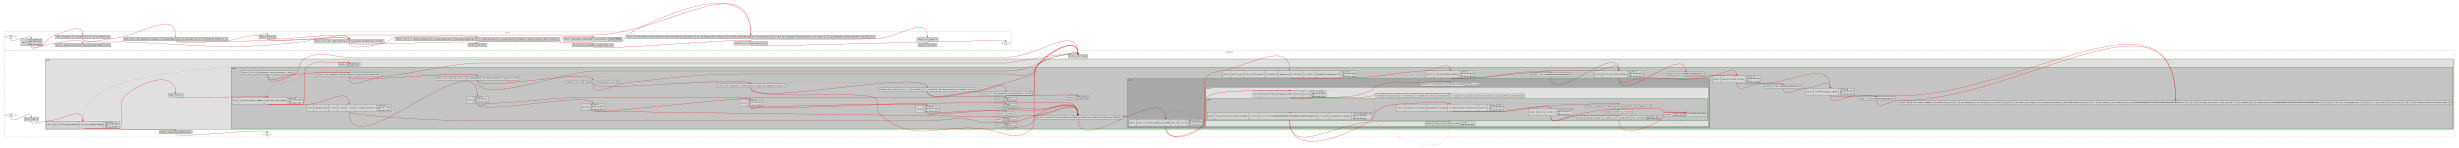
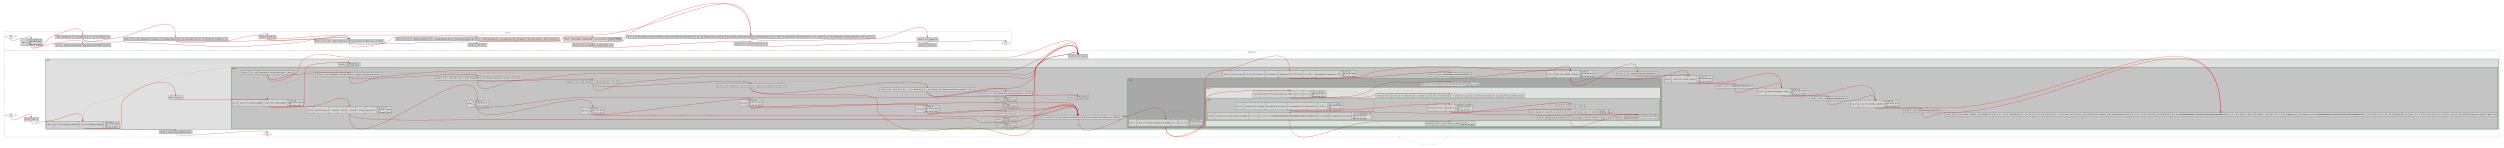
  digraph {
    fontname=Nunito
    rankdir=LR
    node [fillcolor=lightgrey fontname=Nunito shape=record style=filled]
    edge [color=red constraint=true fontname=Nunito headport=n style="solid,bold" tailport=s weight=10]
    n1 [label="{\<bb\ 20\>:\l|#\ count_75\ =\ PHI\ \<count_74(19),\ count_76(26)\>\l|k.11_15\ =\ k;\l|_16\ =\ k.11_15\ *\ 1.4199999999999999289457264239899814128875732421875e+0;\l|_17\ =\ ceil\ (_16);\l|powcheck.12_18\ =\ powcheck;\l|if\ (_17\ \>=\ powcheck.12_18)\l\ \ goto\ \<bb\ 21\>;\ [INV]\lelse\l\ \ goto\ \<bb\ 27\>;\ [INV]\l}"]
    n2 [label="{\<bb\ 21\>:\l|powcheck.13_19\ =\ powcheck;\l|powcheck.14_20\ =\ powcheck;\l|_21\ =\ powcheck.13_19\ *\ powcheck.14_20;\l|c.15_22\ =\ c;\l|if\ (_21\ ==\ c.15_22)\l\ \ goto\ \<bb\ 22\>;\ [INV]\lelse\l\ \ goto\ \<bb\ 25\>;\ [INV]\l}"]
    n3 [label="{\<bb\ 22\>:\l|c.16_23\ =\ c;\l|d.17_24\ =\ d;\l|if\ (c.16_23\ \>=\ d.17_24)\l\ \ goto\ \<bb\ 23\>;\ [INV]\lelse\l\ \ goto\ \<bb\ 24\>;\ [INV]\l}"]
    n4 [label="{\<bb\ 25\>:\l|powcheck.20_29\ =\ powcheck;\l|_30\ =\ powcheck.20_29\ +\ 1.0e+0;\l|powcheck\ =\ _30;\l}"]
    n5 [label="{\<bb\ 23\>:\l|c.18_25\ =\ c;\l|d\ =\ c.18_25;\l}"]
    n6 [label="{\<bb\ 24\>:\l|count_115\ =\ count_75\ +\ 1;\l|k.19_26\ =\ k;\l|_27\ =\ k.19_26\ *\ 2.0e+0;\l|_28\ =\ _27\ +\ 1.0e+0;\l|powcheck\ =\ _28;\lgoto\ \<bb\ 26\>;\ [INV]\l}"]
    n7 [label="{\<bb\ 26\>:\l|#\ count_76\ =\ PHI\ \<count_115(24),\ count_75(25)\>\lgoto\ \<bb\ 20\>;\ [INV]\l}"]
    n8 [label="{\<bb\ 18\>:\l|#\ count_74\ =\ PHI\ \<count_73(17),\ count_75(27)\>\l|a.2_3\ =\ a;\l|k.3_4\ =\ k;\l|if\ (a.2_3\ \<=\ k.3_4)\l\ \ goto\ \<bb\ 19\>;\ [INV]\lelse\l\ \ goto\ \<bb\ 28\>;\ [INV]\l}"]
    n9 [label="{\<bb\ 19\>:\l|a.4_5\ =\ a;\l|a.5_6\ =\ a;\l|_7\ =\ a.4_5\ *\ a.5_6;\l|x\ =\ _7;\l|b.6_8\ =\ b;\l|b.7_9\ =\ b;\l|_10\ =\ b.6_8\ *\ b.7_9;\l|y\ =\ _10;\l|x.8_11\ =\ x;\l|y.9_12\ =\ y;\l|_13\ =\ x.8_11\ +\ y.9_12;\l|c\ =\ _13;\l|b.10_14\ =\ b;\l|powcheck\ =\ b.10_14;\l}"]
    n10 [label="{\<bb\ 27\>:\l|a.21_31\ =\ a;\l|_32\ =\ a.21_31\ +\ 1.0e+0;\l|a\ =\ _32;\lgoto\ \<bb\ 18\>;\ [INV]\l}"]
    n11 [label="{\<bb\ 17\>:\l|#\ count_73\ =\ PHI\ \<count_152(16),\ count_74(28)\>\l|b.0_1\ =\ b;\l|k.1_2\ =\ k;\l|if\ (b.0_1\ \<=\ k.1_2)\l\ \ goto\ \<bb\ 18\>;\ [INV]\lelse\l\ \ goto\ \<bb\ 29\>;\ [INV]\l}"]
    n12 [label="{\<bb\ 28\>:\l|a\ =\ 1.0e+0;\l|b.22_33\ =\ b;\l|_34\ =\ b.22_33\ +\ 1.0e+0;\l|b\ =\ _34;\lgoto\ \<bb\ 17\>;\ [INV]\l}"]
    n13 [label="{\<bb\ 5\>:\l|#\ p_78\ =\ PHI\ \<p_97(4),\ p_148(48)\>\l|#\ r_80\ =\ PHI\ \<r_79(4),\ r_85(48)\>\l|if\ (p_78\ \>\ 5)\l\ \ goto\ \<bb\ 49\>;\ [INV]\lelse\l\ \ goto\ \<bb\ 6\>;\ [INV]\l}"]
    n14 [label="{\<bb\ 6\>:\l|begin_99\ =\ clock\ ();\l|a\ =\ 1.0e+0;\l|b\ =\ 1.0e+0;\l|c\ =\ 1.0e+0;\l|d\ =\ 1.0e+0;\l|count_104\ =\ 0;\l|if\ (p_78\ ==\ 1)\l\ \ goto\ \<bb\ 7\>;\ [INV]\lelse\l\ \ goto\ \<bb\ 8\>;\ [INV]\l}"]
    n15 [label="{\<bb\ 7\>:\l|k\ =\ 1.0e+2;\lgoto\ \<bb\ 16\>;\ [INV]\l}"]
    n16 [label="{\<bb\ 8\>:\l|if\ (p_78\ ==\ 2)\l\ \ goto\ \<bb\ 9\>;\ [INV]\lelse\l\ \ goto\ \<bb\ 10\>;\ [INV]\l}"]
    n17 [label="{\<bb\ 16\>:\l|#\ count_152\ =\ PHI\ \<count_104(7),\ count_104(9),\ count_104(11),\ count_104(13),\ count_104(14),\ count_104(15)\>\l}"]
    n18 [label="{\<bb\ 9\>:\l|k\ =\ 2.5e+2;\lgoto\ \<bb\ 16\>;\ [INV]\l}"]
    n19 [label="{\<bb\ 10\>:\l|if\ (p_78\ ==\ 3)\l\ \ goto\ \<bb\ 11\>;\ [INV]\lelse\l\ \ goto\ \<bb\ 12\>;\ [INV]\l}"]
    n20 [label="{\<bb\ 11\>:\l|k\ =\ 5.0e+2;\lgoto\ \<bb\ 16\>;\ [INV]\l}"]
    n21 [label="{\<bb\ 12\>:\l|if\ (p_78\ ==\ 4)\l\ \ goto\ \<bb\ 13\>;\ [INV]\lelse\l\ \ goto\ \<bb\ 14\>;\ [INV]\l}"]
    n22 [label="{\<bb\ 29\>:\l|end_122\ =\ clock\ ();\l|_35\ =\ end_122\ -\ begin_99;\l|_36\ =\ (double)\ _35;\l|elapsed_secs_123\ =\ _36\ /\ 1.0e+6;\l|_37\ =\ p_78\ +\ -1;\l|timetake[_37]\ =\ elapsed_secs_123;\l|if\ (p_78\ ==\ 1)\l\ \ goto\ \<bb\ 30\>;\ [INV]\lelse\l\ \ goto\ \<bb\ 31\>;\ [INV]\l}"]
    n23 [label="{\<bb\ 13\>:\l|k\ =\ 1.0e+3;\lgoto\ \<bb\ 16\>;\ [INV]\l}"]
    n24 [label="{\<bb\ 14\>:\l|if\ (p_78\ ==\ 5)\l\ \ goto\ \<bb\ 15\>;\ [INV]\lelse\l\ \ goto\ \<bb\ 16\>;\ [INV]\l}"]
+   n25 [label="{\<bb\ 30\>:\l|r_125\ =\ 3.0000000260770320892333984375e-3;\l}"]
    n26 [label="{\<bb\ 31\>:\l|#\ r_81\ =\ PHI\ \<r_80(29),\ r_125(30)\>\l|if\ (p_78\ ==\ 2)\l\ \ goto\ \<bb\ 32\>;\ [INV]\lelse\l\ \ goto\ \<bb\ 33\>;\ [INV]\l}"]
    n27 [label="{\<bb\ 15\>:\l|k\ =\ 1.5e+3;\l}"]
    n28 [label="{\<bb\ 32\>:\l|r_126\ =\ 3.50000001490116119384765625e-2;\l}"]
    n29 [label="{\<bb\ 33\>:\l|#\ r_82\ =\ PHI\ \<r_81(31),\ r_126(32)\>\l|if\ (p_78\ ==\ 3)\l\ \ goto\ \<bb\ 34\>;\ [INV]\lelse\l\ \ goto\ \<bb\ 35\>;\ [INV]\l}"]
    n30 [label="{\<bb\ 34\>:\l|r_127\ =\ 2.730000019073486328125e-1;\l}"]
    n31 [label="{\<bb\ 35\>:\l|#\ r_83\ =\ PHI\ \<r_82(33),\ r_127(34)\>\l|if\ (p_78\ ==\ 4)\l\ \ goto\ \<bb\ 36\>;\ [INV]\lelse\l\ \ goto\ \<bb\ 37\>;\ [INV]\l}"]
    n32 [label="{\<bb\ 36\>:\l|r_128\ =\ 2.224999904632568359375e+0;\l}"]
    n33 [label="{\<bb\ 37\>:\l|#\ r_84\ =\ PHI\ \<r_83(35),\ r_128(36)\>\l|if\ (p_78\ ==\ 5)\l\ \ goto\ \<bb\ 38\>;\ [INV]\lelse\l\ \ goto\ \<bb\ 39\>;\ [INV]\l}"]
    n34 [label="{\<bb\ 38\>:\l|r_129\ =\ 7.535999774932861328125e+0;\l}"]
    n35 [label="{\<bb\ 39\>:\l|#\ r_85\ =\ PHI\ \<r_84(37),\ r_129(38)\>\l|_38\ =\ (double)\ r_85;\l|_39\ =\ p_78\ +\ -1;\l|_40\ =\ timetake[_39];\l|_41\ =\ _38\ /\ _40;\l|_42\ =\ _41\ *\ 2.0e+2;\l|_43\ =\ p_78\ +\ -1;\l|_44\ =\ (float)\ _42;\l|score[_43]\ =\ _44;\l|totalscore.23_45\ =\ totalscore;\l|_46\ =\ (double)\ totalscore.23_45;\l|_47\ =\ p_78\ +\ -1;\l|_48\ =\ score[_47];\l|_49\ =\ (double)\ _48;\l|_50\ =\ _49\ *\ 2.00000000000000011102230246251565404236316680908203125e-1;\l|_51\ =\ _46\ +\ _50;\l|_52\ =\ (float)\ _51;\l|totalscore\ =\ _52;\l|_53\ =\ p_78\ +\ -1;\l|_54\ =\ stagetime[_53];\l|_55\ =\ elapsed_secs_123\ *\ 2.00000000000000011102230246251565404236316680908203125e-1;\l|_56\ =\ p_78\ +\ -1;\l|_57\ =\ _54\ +\ _55;\l|stagetime[_56]\ =\ _57;\l|_58\ =\ q_77\ +\ -1;\l|_59\ =\ _58\ *\ 5;\l|_60\ =\ p_78\ +\ _59;\l|_61\ =\ _60\ *\ 4;\l|_134\ =\ std::basic_ostream\<char\>::operator\<\<\ (&cout,\ _61);\l}"]
    n36 [label="{\<bb\ 41\>:\l|_63\ =\ _136;\l|std::operator\<\<\ \<std::char_traits\<char\>\ \>\ (_63,\ 10);\l}"]
    n37 [label="{\<bb\ 42\>:\l|_139\ =\ std::operator\<\<\ \<std::char_traits\<char\>\ \>\ (&cout,\ \"Time\ taken\ for\ that\ stage:-\ \");\l}"]
    n38 [label="{\<bb\ 43\>:\l|_64\ =\ _139;\l|_65\ =\ p_78\ +\ -1;\l|_66\ =\ timetake[_65];\l|_141\ =\ std::basic_ostream\<char\>::operator\<\<\ (_64,\ _66);\l}"]
    n39 [label="{\<bb\ 44\>:\l|_67\ =\ _141;\l|std::operator\<\<\ \<std::char_traits\<char\>\ \>\ (_67,\ 10);\l}"]
    n40 [label="{\<bb\ 45\>:\l|_144\ =\ std::operator\<\<\ \<std::char_traits\<char\>\ \>\ (&cout,\ \"Score\ obtained\ for\ that\ stage:-\ \");\l}"]
    n41 [label="{\<bb\ 46\>:\l|_68\ =\ _144;\l|_69\ =\ p_78\ +\ -1;\l|_70\ =\ score[_69];\l|_71\ =\ _70\ *\ 5.0e+0;\l|_146\ =\ std::basic_ostream\<char\>::operator\<\<\ (_68,\ _71);\l}"]
    n42 [label="{\<bb\ 47\>:\l|_72\ =\ _146;\l|std::operator\<\<\ \<std::char_traits\<char\>\ \>\ (_72,\ 10);\l}"]
    n43 [label="{\<bb\ 48\>:\l|p_148\ =\ p_78\ +\ 1;\lgoto\ \<bb\ 5\>;\ [INV]\l}"]
    n44 [label="{\<bb\ 3\>:\l|#\ q_77\ =\ PHI\ \<q_94(2),\ q_150(49)\>\l|#\ r_79\ =\ PHI\ \<r_95(D)(2),\ r_80(49)\>\l|if\ (q_77\ \>\ 5)\l\ \ goto\ \<bb\ 50\>;\ [INV]\lelse\l\ \ goto\ \<bb\ 4\>;\ [INV]\l}"]
    n45 [label="{\<bb\ 4\>:\l|p_97\ =\ 1;\l}"]
    n46 [label="{\<bb\ 49\>:\l|q_150\ =\ q_77\ +\ 1;\lgoto\ \<bb\ 3\>;\ [INV]\l}"]
    n47 [label="{\<bb\ 51\>:\l|\<L51\>:\l|resx\ 1\l}"]
    n48 [label="{\<bb\ 50\>:\l|timetake\ =\{v\}\ \{CLOBBER\};\l|return;\l}"]
    n49 [fillcolor=white label=ENTRY shape=Mdiamond]
    n50 [fillcolor=white label=EXIT shape=Mdiamond]
    n51 [label="{\<bb\ 2\>:\l|q_94\ =\ 1;\l}"]
    n52 [fillcolor=white label=ENTRY shape=Mdiamond]
    n53 [fillcolor=white label=EXIT shape=Mdiamond]
    n54 [label="{\<bb\ 2\>:\l|if\ (argc_16(D)\ !=\ 3)\l\ \ goto\ \<bb\ 3\>;\ [INV]\lelse\l\ \ goto\ \<bb\ 4\>;\ [INV]\l}"]
    n55 [label="{\<bb\ 3\>:\l|__builtin_puts\ (&\"Arguments:\ filename\ optimisationflag\"[0]);\l|exit\ (-1);\l}"]
    n56 [label="{\<bb\ 4\>:\l|mainbase\ ();\l|_1\ =\ argv_21(D)\ +\ 8;\l|_2\ =\ *_1;\l|_23\ =\ fopen\ (_2,\ \"a\");\l}"]
    n57 [label="{\<bb\ 5\>:\l|F_24\ =\ _23;\l|totalscore.24_3\ =\ totalscore;\l|_4\ =\ (double)\ totalscore.24_3;\l|_5\ =\ argv_21(D)\ +\ 16;\l|_6\ =\ *_5;\l|fprintf\ (F_24,\ \"%s\ %lf\\n\",\ _6,\ _4);\l}"]
    n58 [label="{\<bb\ 9\>:\l|\<L4\>:\l|_44\ =\ __builtin_eh_filter\ (1);\l|switch\ (_44)\ \<default:\ \<L9\>\ [INV],\ case\ 1:\ \<L5\>\ [INV]\>\l}"]
    n59 [label="{\<bb\ 6\>:\l|fclose\ (F_24);\l}"]
    n60 [label="{\<bb\ 7\>:\l|_28\ =\ std::operator\<\<\ \<std::char_traits\<char\>\ \>\ (&cout,\ \"Your\ system\ has\ scored\ a\ total\ of\ \");\l|_10\ =\ _28;\l|totalscore.25_11\ =\ totalscore;\l|_30\ =\ std::basic_ostream\<char\>::operator\<\<\ (_10,\ totalscore.25_11);\l|_12\ =\ _30;\l|_32\ =\ std::operator\<\<\ \<std::char_traits\<char\>\ \>\ (_12,\ \"\ points!\");\l|_13\ =\ _32;\l|std::operator\<\<\ \<std::char_traits\<char\>\ \>\ (_13,\ 10);\l|_34\ =\ 0;\l}"]
    n61 [label="{\<bb\ 8\>:\l|\<L3\>:\l|return\ _34;\l}"]
    n62 [label="{\<bb\ 10\>:\l|\<L9\>:\l|resx\ 1\l}"]
    n63 [label="{\<bb\ 11\>:\l|\<L5\>:\l|_7\ =\ __builtin_eh_pointer\ (1);\l|_8\ =\ __cxa_get_exception_ptr\ (_7);\l|std::exception::exception\ (&e,\ _8);\l|_9\ =\ __builtin_eh_pointer\ (1);\l|__cxa_begin_catch\ (_9);\l|std::operator\<\<\ \<std::char_traits\<char\>\ \>\ (&cerr,\ \"File\ error!\ \\n\");\l}"]
    n64 [label="{\<bb\ 12\>:\l|std::exception::~exception\ (&e);\l|__cxa_end_catch\ ();\l|e\ =\{v\}\ \{CLOBBER\};\lgoto\ \<bb\ 7\>;\ [INV]\l}"]
    n65 [label="{\<bb\ 13\>:\l|\<L6\>:\l|std::exception::~exception\ (&e);\l|resx\ 5\l}"]
    n66 [label="{\<bb\ 14\>:\l|\<L7\>:\l|__cxa_end_catch\ ();\l|resx\ 3\l}"]
    n67 [label="{\<bb\ 15\>:\l|\<L8\>:\l|resx\ 2\l}"]
    subgraph cluster_1 {
      color=black
      label="mainbase ()"
      style=dashed
      n47
      n48
      n49
      n50
      n51
      subgraph cluster_2 {
        color=darkgreen
        fillcolor=grey88
        label="loop 1"
        labeljust=l
        penwidth=2
        style=filled
        n44
        n45
        n46
        subgraph cluster_3 {
          color=darkgreen
          fillcolor=grey77
          label="loop 9"
          labeljust=l
          penwidth=2
          style=filled
          n13
          n14
          n15
          n16
          n17
          n18
          n19
          n20
          n21
          n22
          n23
          n24
+         n25
          n26
          n27
          n28
          n29
          n30
          n31
          n32
          n33
          n34
          n35
          n36
          n37
          n38
          n39
          n40
          n41
          n42
          n43
          subgraph cluster_4 {
            color=darkgreen
            fillcolor=grey66
            label="loop 3"
            labeljust=l
            penwidth=2
            style=filled
            n11
            n12
            subgraph cluster_5 {
              color=darkgreen
              fillcolor=grey88
              label="loop 4"
              labeljust=l
              penwidth=2
              style=filled
              n8
              n9
              n10
              subgraph cluster_6 {
                color=darkgreen
                fillcolor=grey77
                label="loop 5"
                labeljust=l
                penwidth=2
                style=filled
                n1
                n2
                n3
                n4
                n5
                n6
                n7
              }
            }
          }
        }
      }
    }
    subgraph cluster_7 {
      color=black
      label="main ()"
      style=dashed
      n52
      n53
      n54
      n55
      n56
      n57
      n58
      n59
      n60
      n61
      n62
      n63
      n64
      n65
      n66
      n67
    }
-   n1 -> n2
    n1 -> n10 [color=brown]
    n2 -> n3
    n2 -> n4 [color=brown]
    n3 -> n5
    n3 -> n6 [color=brown]
    n4 -> n7 [weight=100]
    n6 -> n7 [weight=100]
    n7 -> n1 [color=brown constraint=false style="dotted,bold"]
    n8 -> n9 [color=brown]
    n8 -> n12 [color=brown]
    n10 -> n8 [constraint=false style="dotted,bold"]
    n11 -> n8
    n11 -> n22
    n12 -> n11 [color=brown constraint=false style="dotted,bold"]
    n13 -> n14
    n13 -> n46
    n14 -> n15 [color=brown]
    n14 -> n16 [color=brown]
    n15 -> n17 [weight=100]
    n16 -> n18 [color=brown]
    n16 -> n19 [color=brown]
    n17 -> n11 [color=brown label="[100%]" weight=100]
    n18 -> n17 [weight=100]
    n19 -> n20
    n19 -> n21
    n20 -> n17 [weight=100]
    n21 -> n23
    n21 -> n24
+   n22 -> n25
    n22 -> n26
    n23 -> n17 [color=brown weight=100]
    n24 -> n17
    n24 -> n27 [color=brown]
+   n25 -> n26 [color=brown weight=100]
    n26 -> n28 [color=brown]
    n26 -> n29 [color=brown]
    n27 -> n17 [color=brown weight=100]
    n28 -> n29 [color=brown weight=100]
    n29 -> n30
    n29 -> n31
    n30 -> n31 [weight=100]
    n31 -> n32
    n31 -> n33 [color=brown]
    n32 -> n33 [color=brown weight=100]
    n33 -> n34 [color=brown]
    n33 -> n35
    n34 -> n35 [weight=100]
    n36 -> n37 [weight=100]
    n36 -> n47
    n37 -> n38 [weight=100]
    n37 -> n47 [color=brown]
    n38 -> n39 [weight=100]
    n38 -> n47 [color=brown]
    n39 -> n40 [color=brown weight=100]
    n39 -> n47 [color=brown]
    n40 -> n41 [color=brown weight=100]
    n40 -> n47
    n41 -> n42 [weight=100]
    n41 -> n47 [color=brown]
    n42 -> n43 [weight=100]
    n42 -> n47
    n43 -> n13 [color=brown constraint=false style="dotted,bold"]
    n44 -> n45
    n44 -> n48 [color=brown]
    n45 -> n13 [weight=100]
    n46 -> n44 [constraint=false style="dotted,bold"]
    n48 -> n50 [color=brown]
    n49 -> n50 [style=invis color="" weight=""]
    n49 -> n51 [weight=100]
    n51 -> n44 [weight=100]
    n52 -> n53 [style=invis color="" weight=""]
    n52 -> n54 [color=brown weight=100]
    n54 -> n55
    n54 -> n56
    n56 -> n57 [weight=100]
    n56 -> n58 [color=brown]
    n57 -> n58
    n57 -> n59 [color=brown weight=100]
    n58 -> n62 [color=brown]
    n58 -> n63 [color=brown]
    n59 -> n58 [color=brown]
    n59 -> n60 [weight=100]
    n60 -> n61 [weight=100]
    n61 -> n53 [color=brown]
    n63 -> n64 [weight=100]
    n63 -> n65
    n64 -> n60 [color=brown weight=100]
    n65 -> n66
    n66 -> n67 [color=brown]
  }
